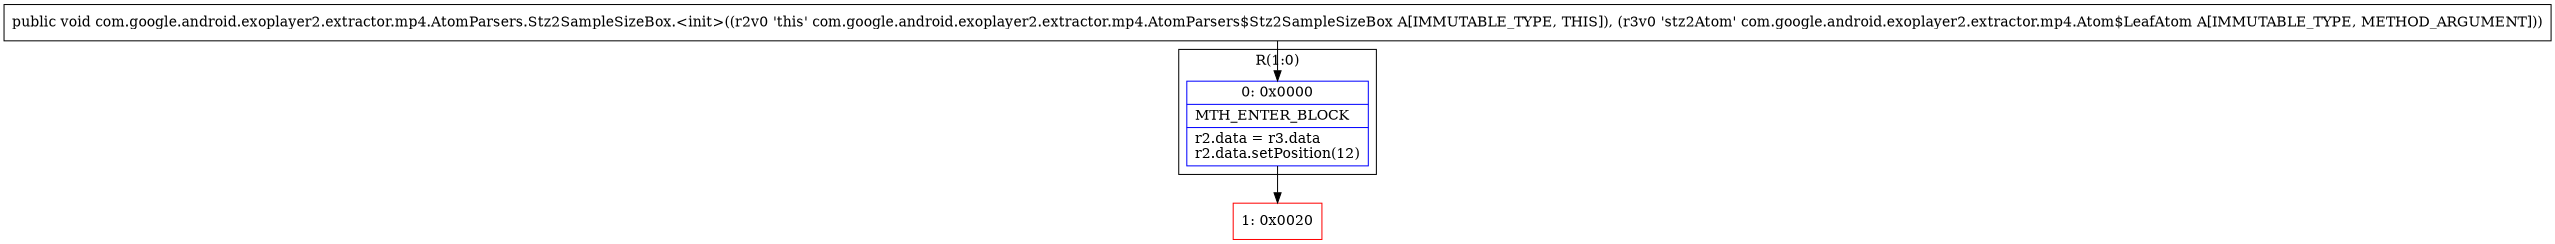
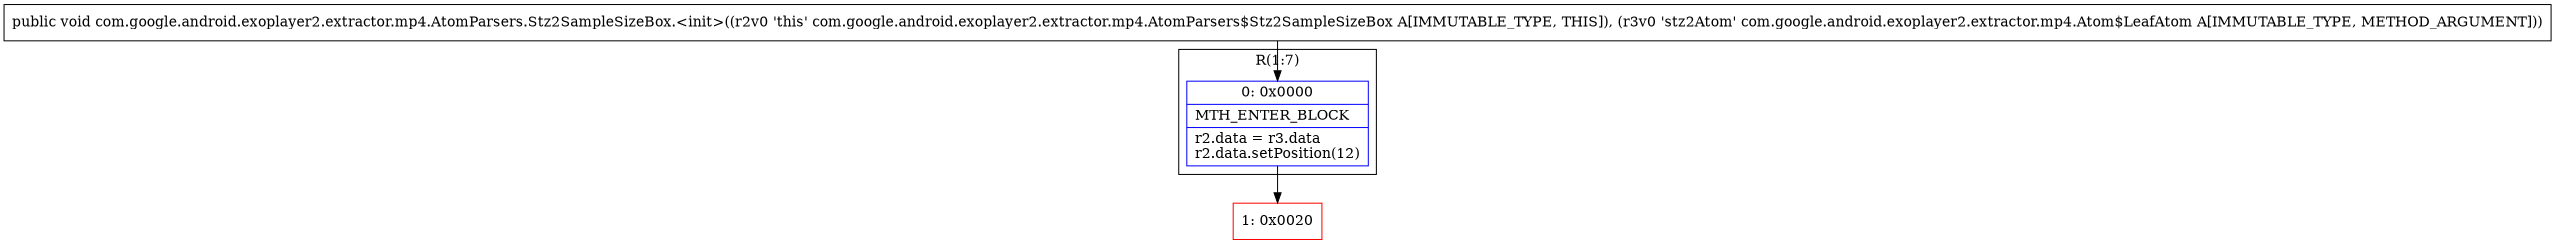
  digraph {
    node [shape=record]
    n1 [color=blue label="{0\:\ 0x0000|MTH_ENTER_BLOCK\l|r2.data = r3.data\lr2.data.setPosition(12)\l}"]
    n2 [color=red label="{1\:\ 0x0020}"]
    n3 [label="{public void com.google.android.exoplayer2.extractor.mp4.AtomParsers.Stz2SampleSizeBox.\<init\>((r2v0 'this' com.google.android.exoplayer2.extractor.mp4.AtomParsers$Stz2SampleSizeBox A[IMMUTABLE_TYPE, THIS]), (r3v0 'stz2Atom' com.google.android.exoplayer2.extractor.mp4.Atom$LeafAtom A[IMMUTABLE_TYPE, METHOD_ARGUMENT])) }"]
    subgraph cluster_1 {
-     label="R(1:0)"
+     label="R(1:7)"
      n1
    }
    n1 -> n2
    n3 -> n1
  }
